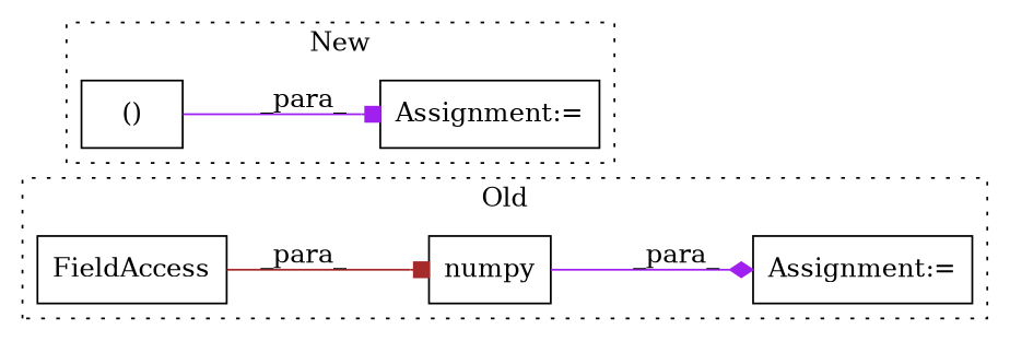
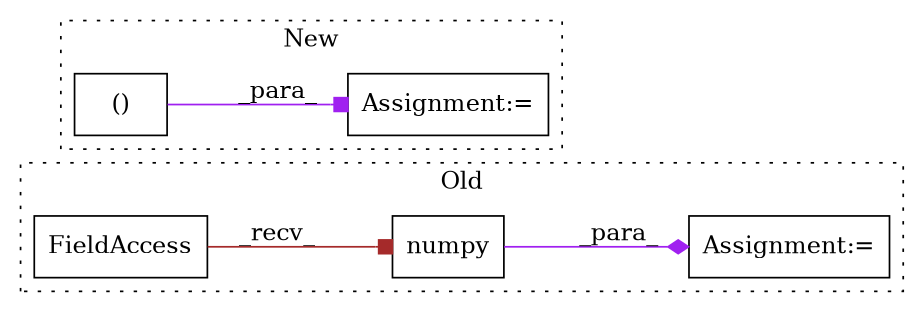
  digraph {
    rankdir=LR
    node [a=7 l=1 shape=box]
    edge [color=purple arrowhead=box]
    n1 [a=32 l=7 label=numpy s=1253]
    n2 [label="Assignment:=" s=1240]
    n3 [a=22 l=6 label=FieldAccess s=1241]
    n4 [a=106 l=35 label="()" s=2162]
    n5 [label="Assignment:=" s=2112]
    subgraph cluster_1 {
      label=Old
      style=dotted
      n1
      n2
      n3
    }
    subgraph cluster_2 {
      label=New
      style=dotted
      n4
      n5
    }
    n1 -> n2 [label=_para_ arrowhead=diamond]
-   n3 -> n1 [label=_para_ color=brown]
+   n3 -> n1 [label=_recv_ color=brown]
    n4 -> n5 [label=_para_]
  }
